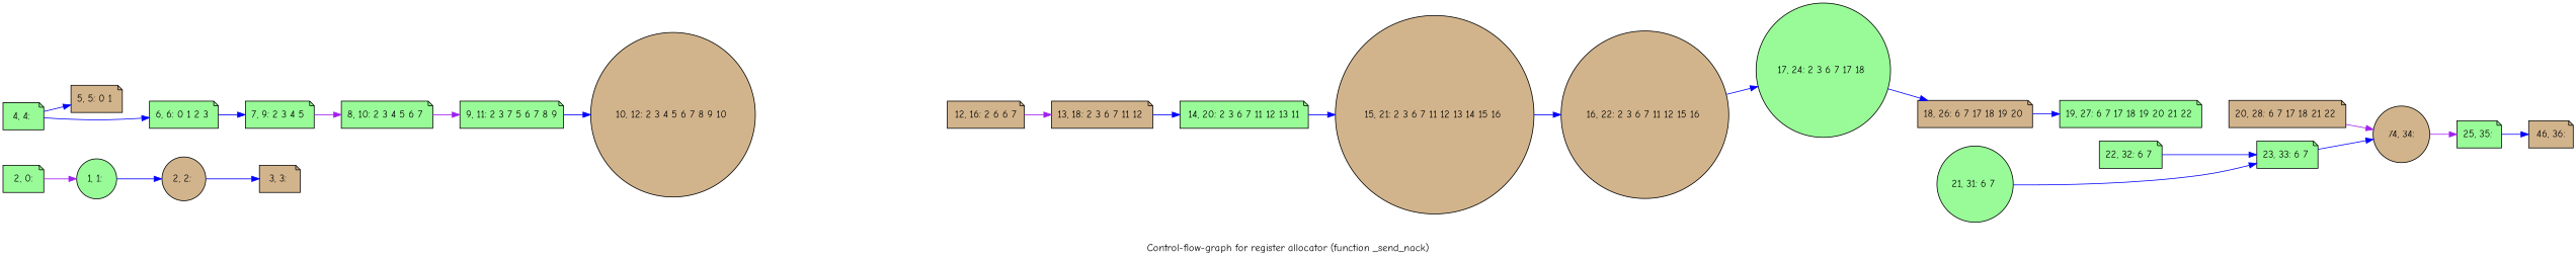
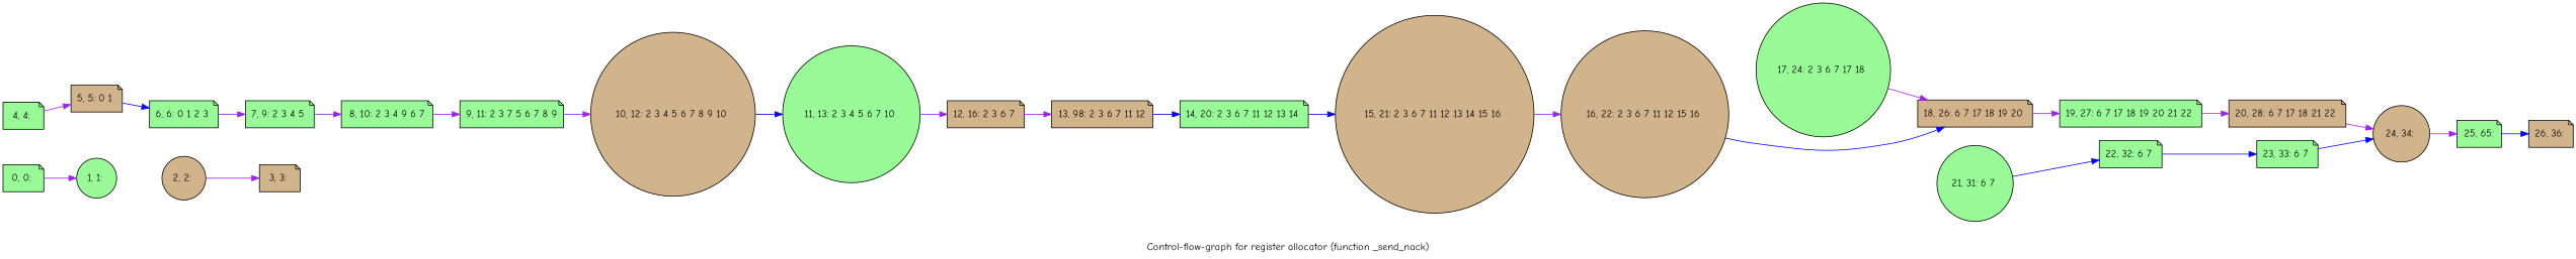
  digraph {
    fontname="Comic Neue"
    label="Control-flow-graph for register allocator (function _send_nack)"
    rankdir=LR
    node [fillcolor=palegreen fontname="Comic Neue" shape=note style=filled]
    edge [color=blue fontname="Comic Neue"]
-   n1 [label="2, 0:"]
+   n1 [label="0, 0: "]
    n2 [label="1, 1: " shape=circle]
    n3 [fillcolor=tan label="2, 2: " shape=circle]
    n4 [fillcolor=tan label="3, 3: "]
    n5 [label="4, 4: "]
    n6 [fillcolor=tan label="5, 5: 0 1 "]
    n7 [label="6, 6: 0 1 2 3 "]
    n8 [label="7, 9: 2 3 4 5 "]
-   n9 [label="8, 10: 2 3 4 5 6 7 "]
+   n9 [label="8, 10: 2 3 4 9 6 7"]
    n10 [label="9, 11: 2 3 7 5 6 7 8 9"]
    n11 [fillcolor=tan label="10, 12: 2 3 4 5 6 7 8 9 10 " shape=circle]
-   n13 [fillcolor=tan label="12, 16: 2 6 6 7"]
-   n14 [fillcolor=tan label="13, 18: 2 3 6 7 11 12 "]
-   n15 [label="14, 20: 2 3 6 7 11 12 13 11"]
+   n12 [label="11, 13: 2 3 4 5 6 7 10 " shape=circle]
+   n13 [fillcolor=tan label="12, 16: 2 3 6 7 "]
+   n14 [fillcolor=tan label="13, 98: 2 3 6 7 11 12"]
+   n15 [label="14, 20: 2 3 6 7 11 12 13 14 "]
    n16 [fillcolor=tan label="15, 21: 2 3 6 7 11 12 13 14 15 16 " shape=circle]
    n17 [fillcolor=tan label="16, 22: 2 3 6 7 11 12 15 16 " shape=circle]
    n18 [label="17, 24: 2 3 6 7 17 18 " shape=circle]
    n19 [fillcolor=tan label="18, 26: 6 7 17 18 19 20 "]
    n20 [label="19, 27: 6 7 17 18 19 20 21 22 "]
    n21 [fillcolor=tan label="20, 28: 6 7 17 18 21 22 "]
-   n22 [fillcolor=tan label="74, 34:" shape=circle]
+   n22 [fillcolor=tan label="24, 34: " shape=circle]
    n23 [label="21, 31: 6 7 " shape=circle]
    n24 [label="22, 32: 6 7 "]
    n25 [label="23, 33: 6 7 "]
-   n26 [label="25, 35: "]
-   n27 [fillcolor=tan label="46, 36:"]
+   n26 [label="25, 65:"]
+   n27 [fillcolor=tan label="26, 36: "]
    n1 -> n2 [color=purple]
-   n2 -> n3
-   n3 -> n4
-   n5 -> n6
-   n5 -> n7
-   n7 -> n8
+   n3 -> n4 [color=purple]
+   n5 -> n6 [color=purple]
+   n6 -> n7
+   n7 -> n8 [color=purple]
    n8 -> n9 [color=purple]
    n9 -> n10 [color=purple]
-   n10 -> n11
+   n10 -> n11 [color=purple]
+   n11 -> n12
+   n12 -> n13 [color=purple]
    n13 -> n14 [color=purple]
    n14 -> n15
    n15 -> n16
-   n16 -> n17
-   n17 -> n18
-   n18 -> n19
-   n19 -> n20
+   n16 -> n17 [color=purple]
+   n17 -> n19
+   n18 -> n19 [color=purple]
+   n19 -> n20 [color=purple]
+   n20 -> n21 [color=purple]
    n21 -> n22 [color=purple]
    n22 -> n26 [color=purple]
-   n23 -> n25
+   n23 -> n24
    n24 -> n25
    n25 -> n22
    n26 -> n27
  }
